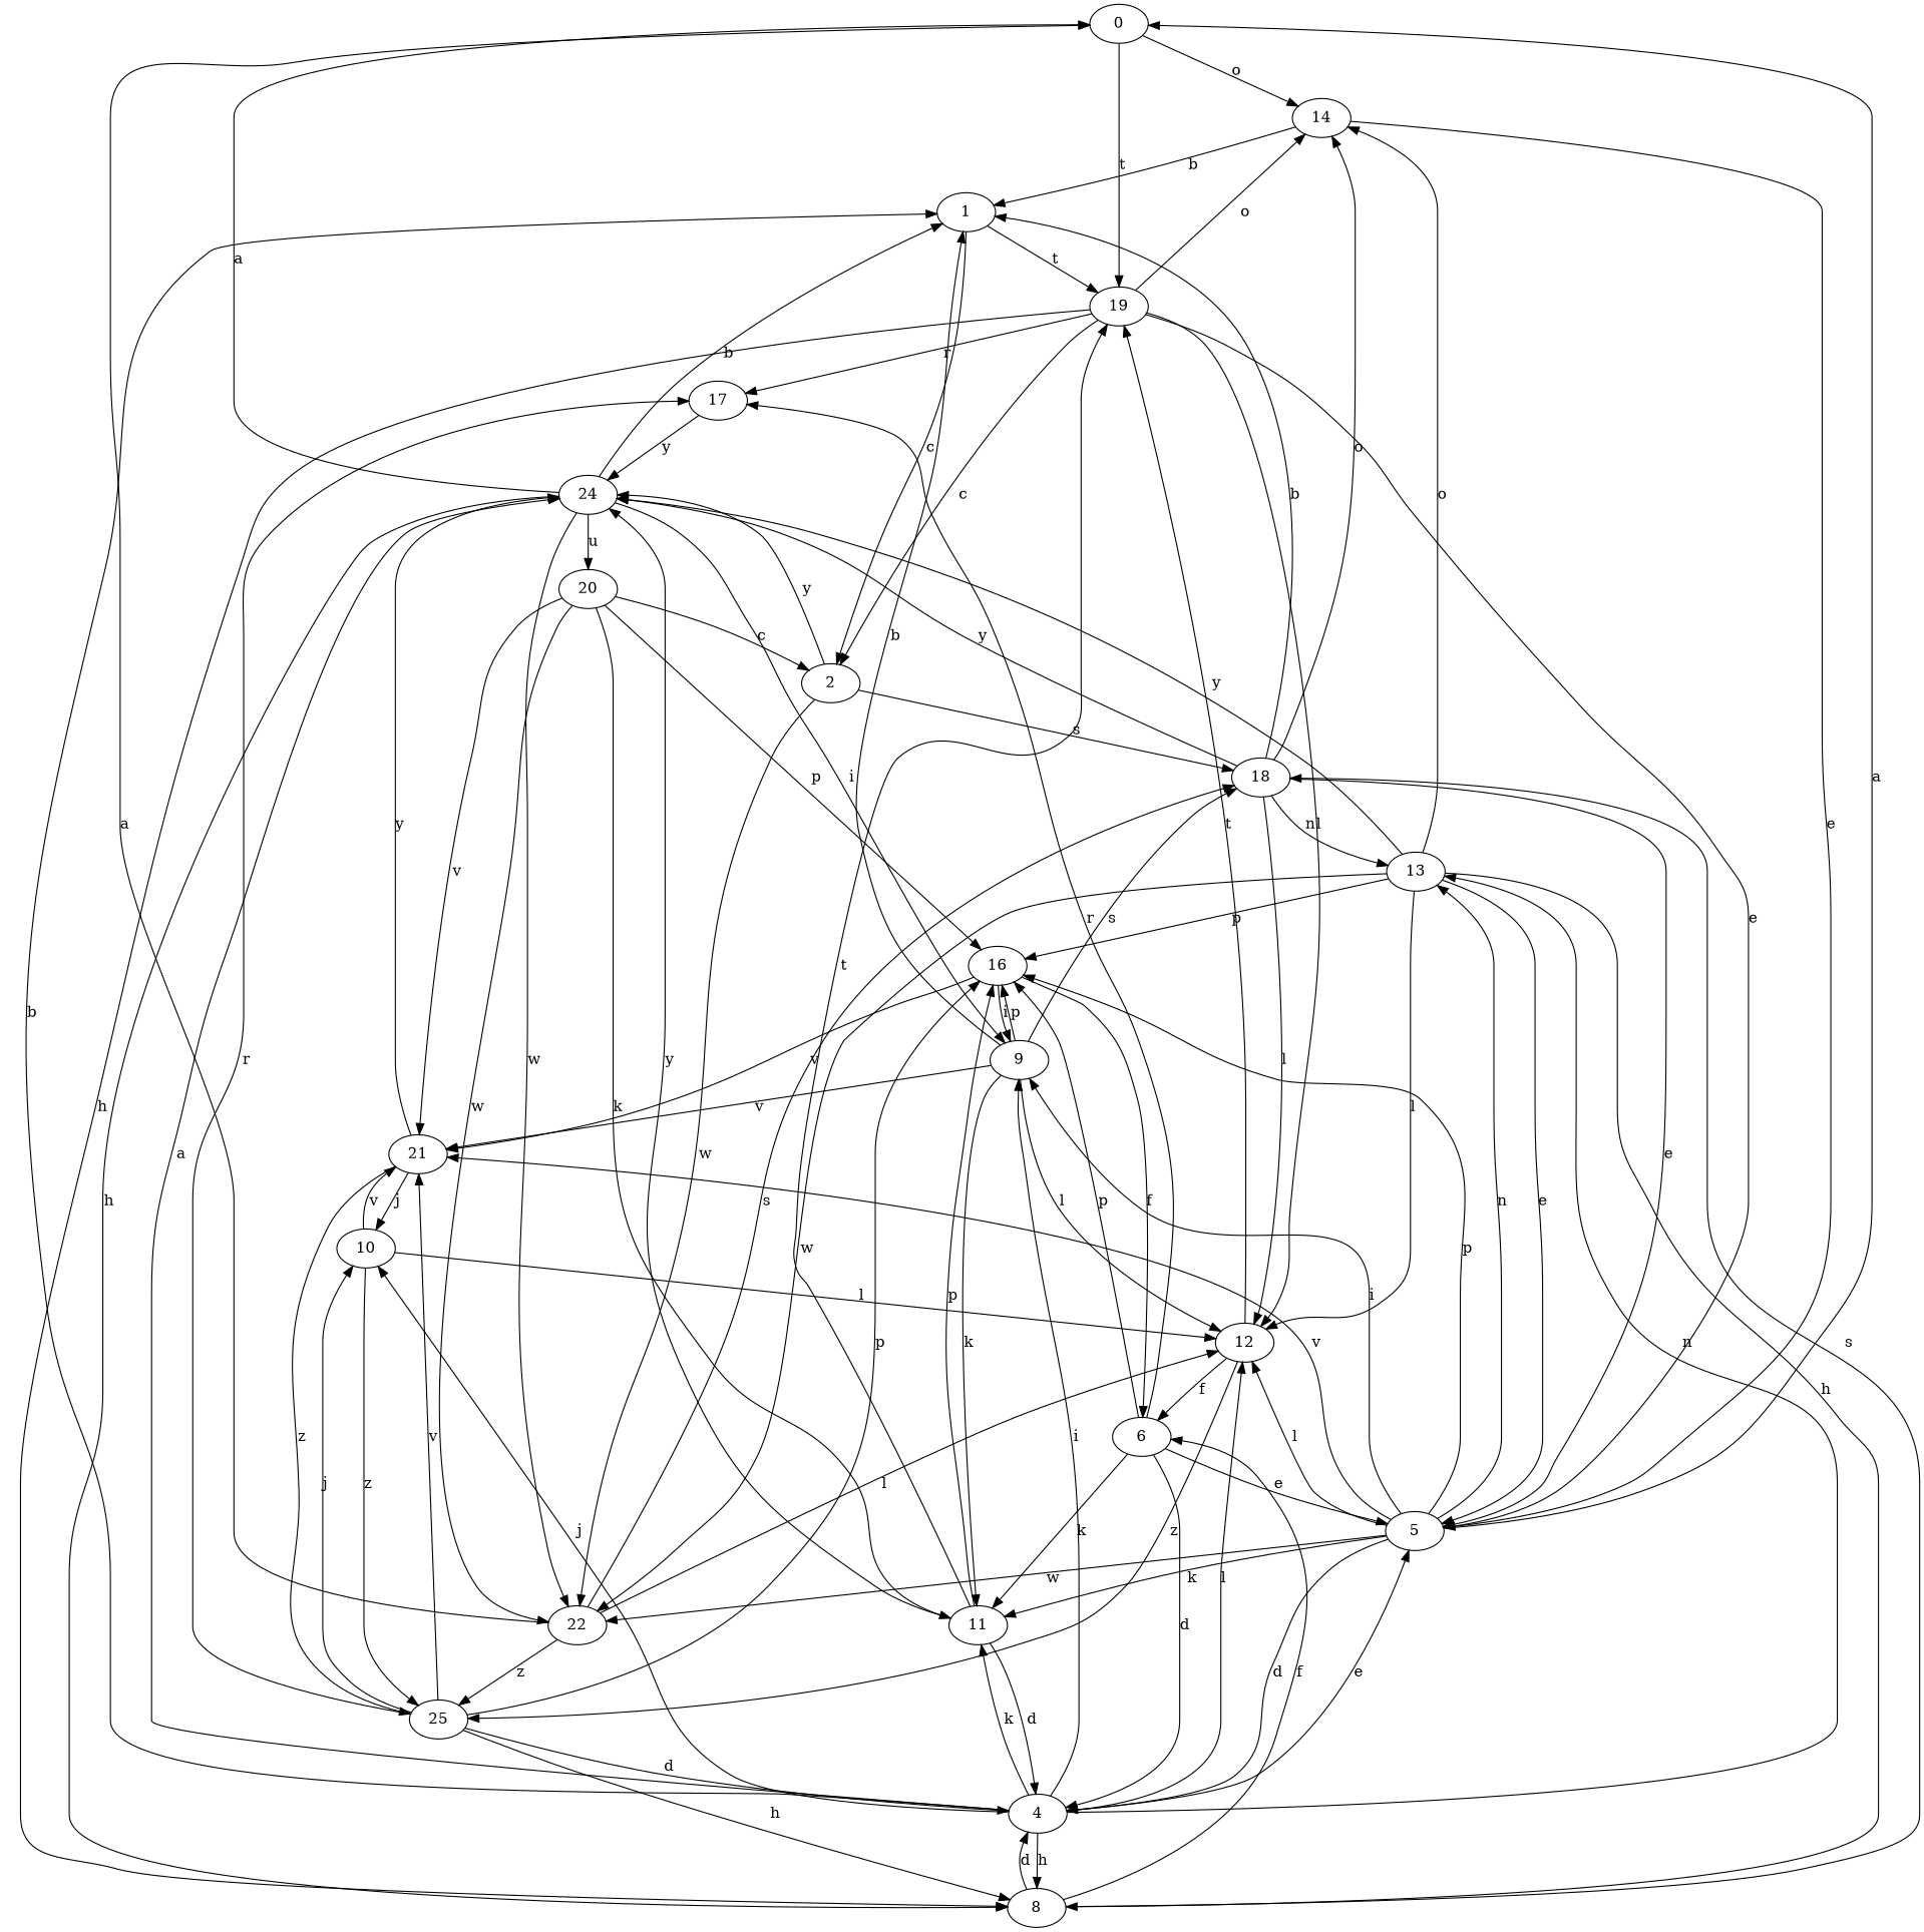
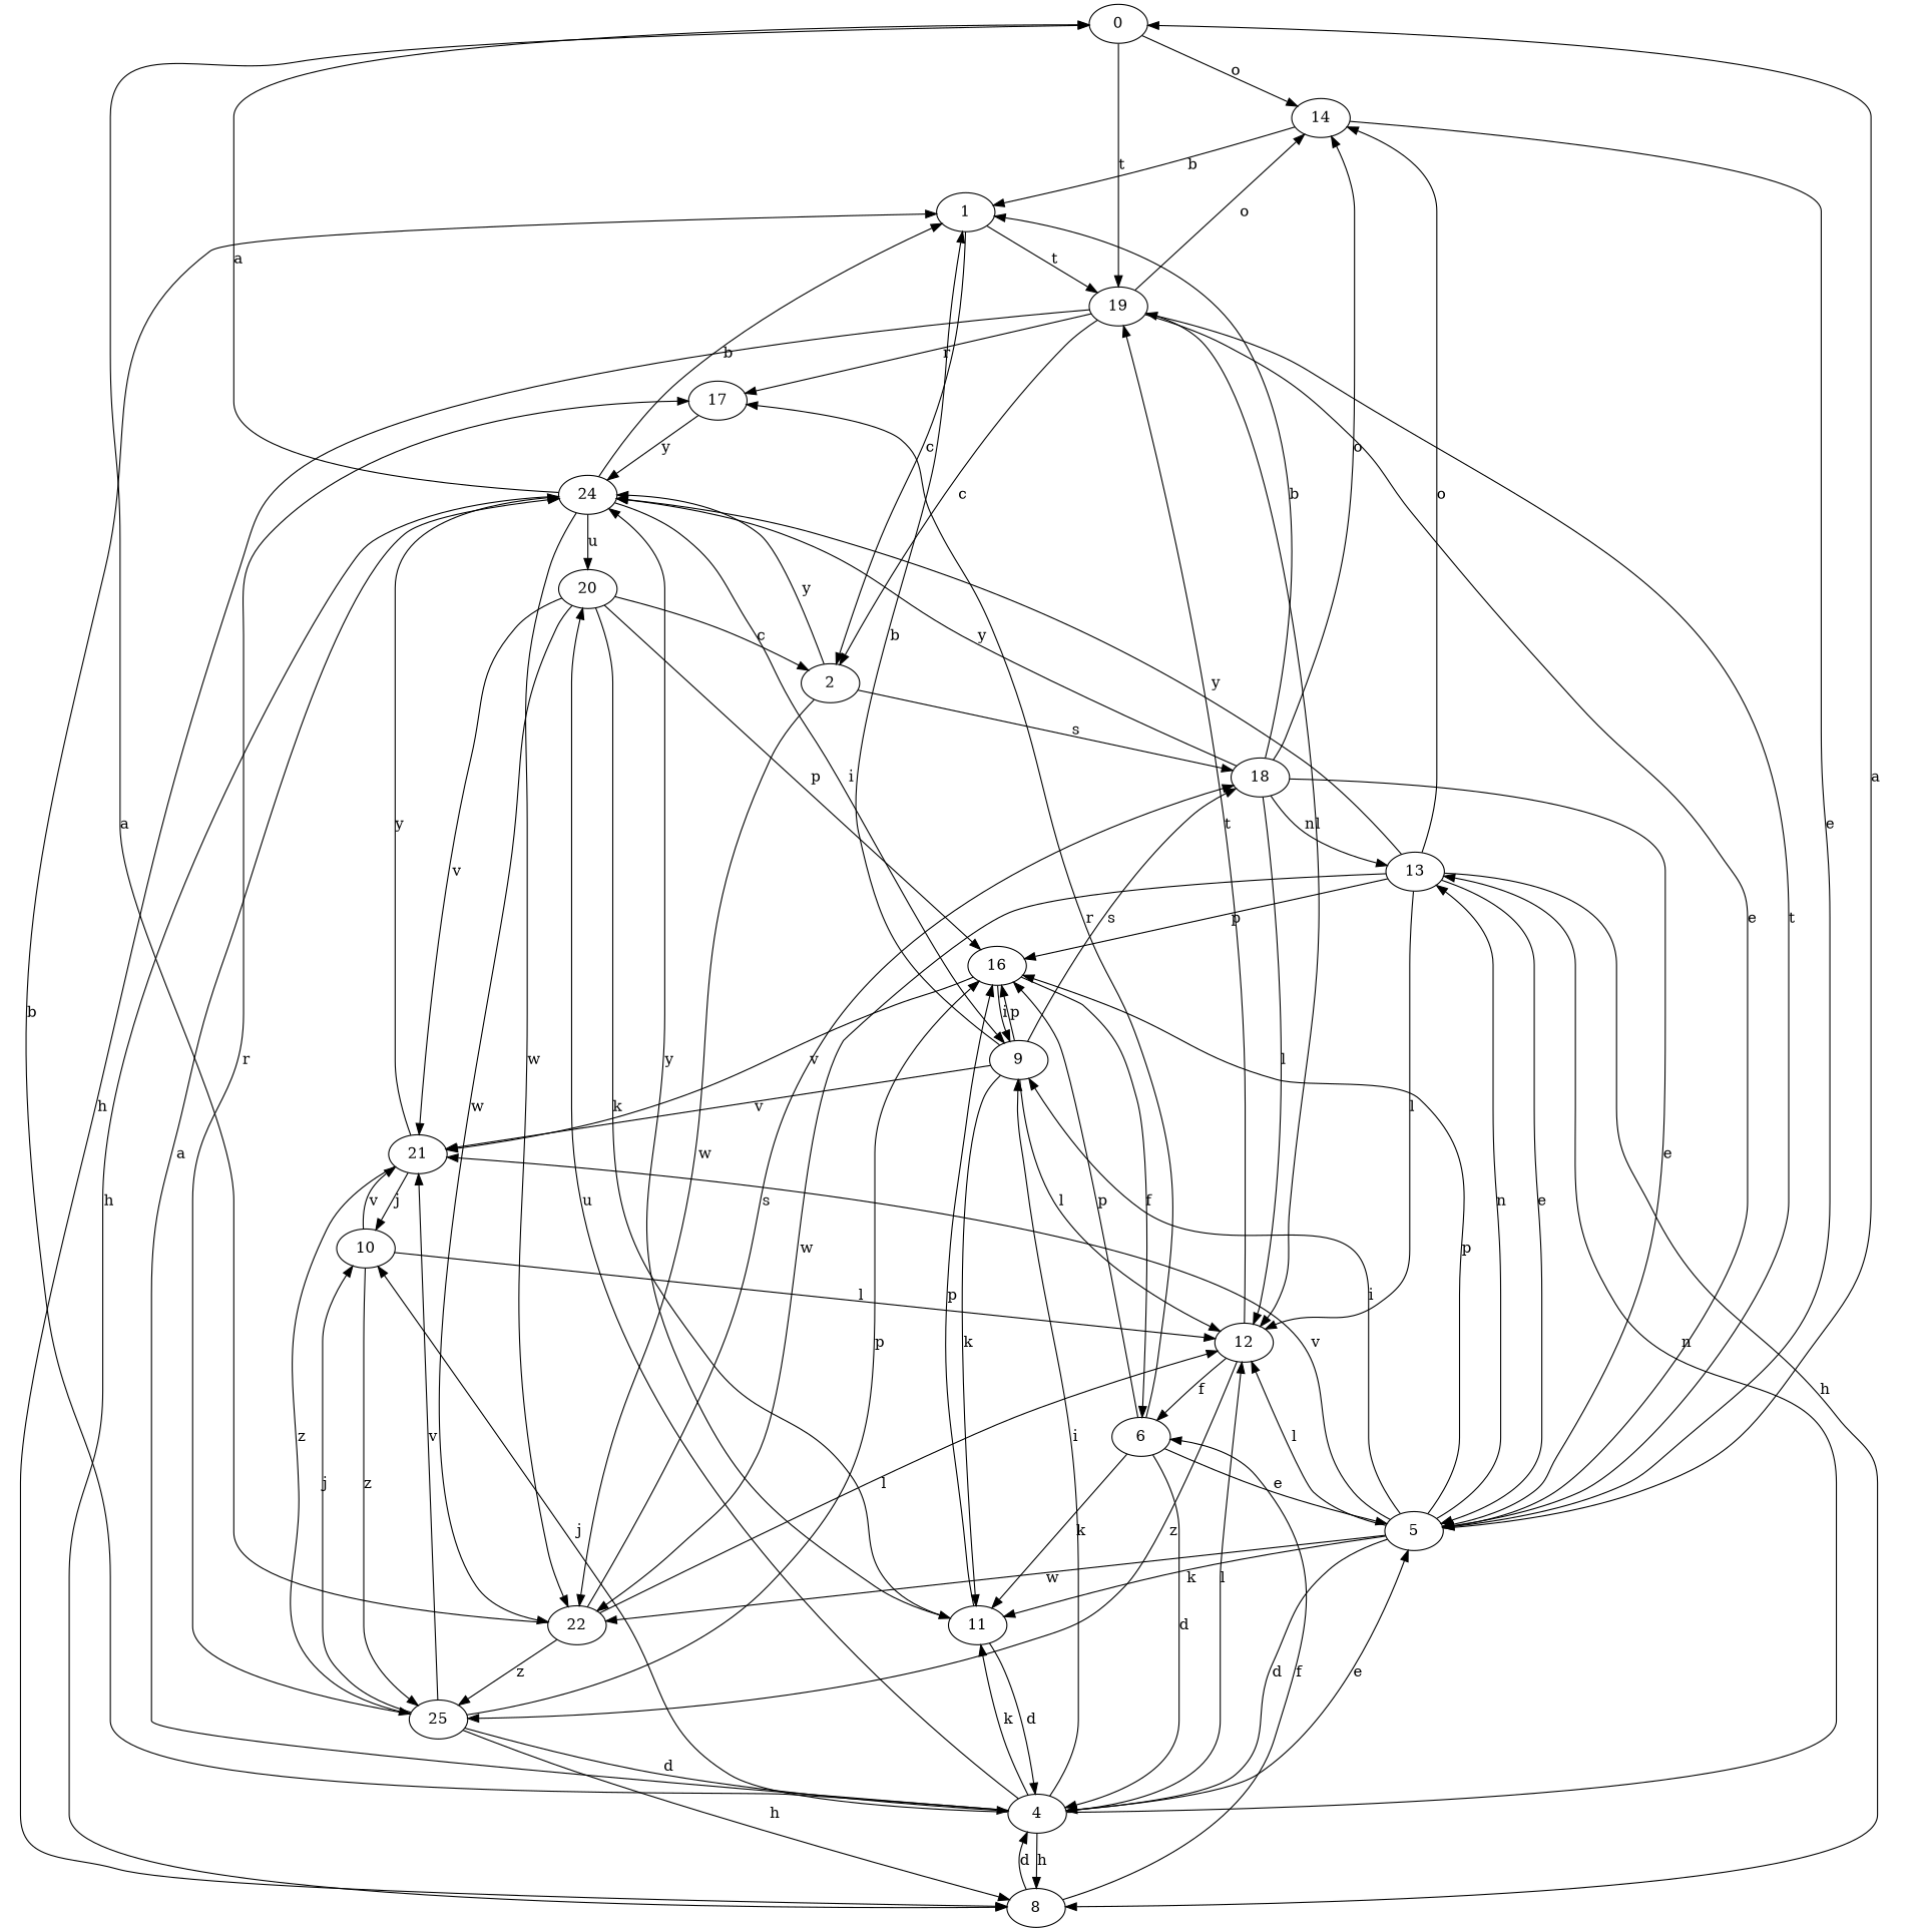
  strict digraph {
    0
    14
    19
    1
    5
    2
    8
    12
    17
    18
    22
    24
    13
    25
    9
    20
    4
    10
    11
    16
    21
    6
    0 -> 14 [label=o]
    0 -> 19 [label=t]
    14 -> 1 [label=b]
    14 -> 5 [label=e]
    19 -> 14 [label=o]
    19 -> 5 [label=e]
    19 -> 2 [label=c]
    19 -> 8 [label=h]
    19 -> 12 [label=l]
    19 -> 17 [label=r]
    1 -> 19 [label=t]
    1 -> 2 [label=c]
    5 -> 0 [label=a]
-   11 -> 19 [label=t]
+   5 -> 19 [label=t]
    5 -> 12 [label=l]
    5 -> 22 [label=w]
    5 -> 13 [label=n]
    5 -> 9 [label=i]
    5 -> 4 [label=d]
    5 -> 11 [label=k]
    5 -> 16 [label=p]
    5 -> 21 [label=v]
    2 -> 18 [label=s]
    2 -> 22 [label=w]
    2 -> 24 [label=y]
-   8 -> 18 [label=s]
    8 -> 4 [label=d]
    8 -> 6 [label=f]
    12 -> 19 [label=t]
    12 -> 25 [label=z]
    12 -> 6 [label=f]
    17 -> 24 [label=y]
    18 -> 14 [label=o]
    18 -> 1 [label=b]
    18 -> 5 [label=e]
    18 -> 12 [label=l]
    18 -> 24 [label=y]
    18 -> 13 [label=n]
    22 -> 0 [label=a]
    22 -> 12 [label=l]
    22 -> 18 [label=s]
    22 -> 25 [label=z]
    24 -> 0 [label=a]
    24 -> 1 [label=b]
    24 -> 8 [label=h]
    24 -> 22 [label=w]
    24 -> 9 [label=i]
    24 -> 20 [label=u]
    13 -> 14 [label=o]
    13 -> 5 [label=e]
    13 -> 8 [label=h]
    13 -> 12 [label=l]
    13 -> 22 [label=w]
    13 -> 24 [label=y]
    13 -> 16 [label=p]
    25 -> 8 [label=h]
    25 -> 17 [label=r]
    25 -> 4 [label=d]
    25 -> 10 [label=j]
    25 -> 16 [label=p]
    25 -> 21 [label=v]
    9 -> 1 [label=b]
    9 -> 12 [label=l]
    9 -> 18 [label=s]
    9 -> 11 [label=k]
    9 -> 16 [label=p]
    9 -> 21 [label=v]
    20 -> 2 [label=c]
    20 -> 22 [label=w]
    20 -> 11 [label=k]
    20 -> 16 [label=p]
    20 -> 21 [label=v]
    4 -> 1 [label=b]
    4 -> 5 [label=e]
    4 -> 8 [label=h]
    4 -> 12 [label=l]
    4 -> 24 [label=a]
    4 -> 13 [label=n]
    4 -> 9 [label=i]
+   4 -> 20 [label=u]
    4 -> 10 [label=j]
    4 -> 11 [label=k]
    10 -> 12 [label=l]
    10 -> 25 [label=z]
    10 -> 21 [label=v]
    11 -> 24 [label=y]
    11 -> 4 [label=d]
    11 -> 16 [label=p]
    16 -> 9 [label=i]
    16 -> 21 [label=v]
    16 -> 6 [label=f]
    21 -> 24 [label=y]
    21 -> 25 [label=z]
    21 -> 10 [label=j]
    6 -> 5 [label=e]
    6 -> 17 [label=r]
    6 -> 4 [label=d]
    6 -> 11 [label=k]
    6 -> 16 [label=p]
  }
